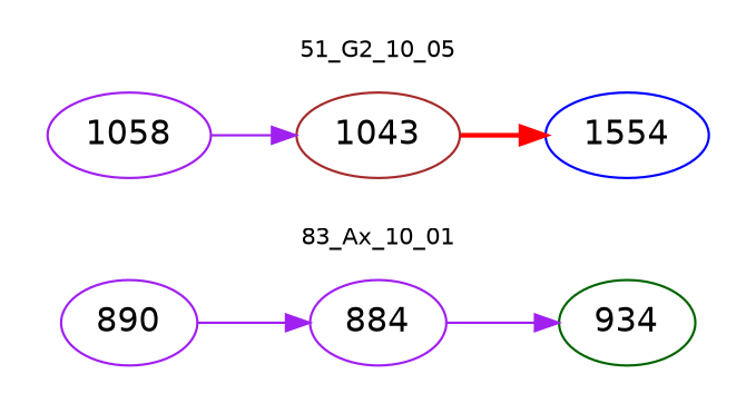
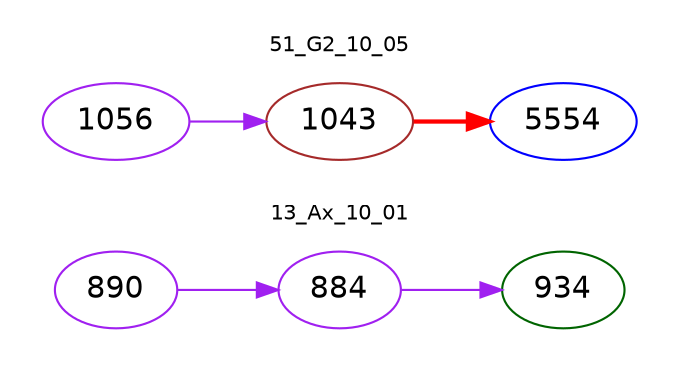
  digraph {
    fontname="DejaVu Sans"
    rankdir=LR
    node [color=purple fontname="DejaVu Sans"]
    edge [color=purple fontname="DejaVu Sans" style=solid]
    n1 [label=890]
    n2 [label=884]
    n3 [color=darkgreen label=934]
-   n4 [label=1058]
+   n4 [label=1056]
    n5 [color=brown label=1043]
-   n6 [color=blue label=1554]
+   n6 [color=blue label=5554]
    subgraph cluster_1 {
      color=white
      fontsize=10
-     label="83_Ax_10_01"
+     label="13_Ax_10_01"
      n1
      n2
      n3
    }
    subgraph cluster_2 {
      color=white
      fontsize=10
      label="51_G2_10_05"
      n4
      n5
      n6
    }
    n1 -> n2
    n2 -> n3
    n4 -> n5
    n5 -> n6 [color=red style=bold]
  }
